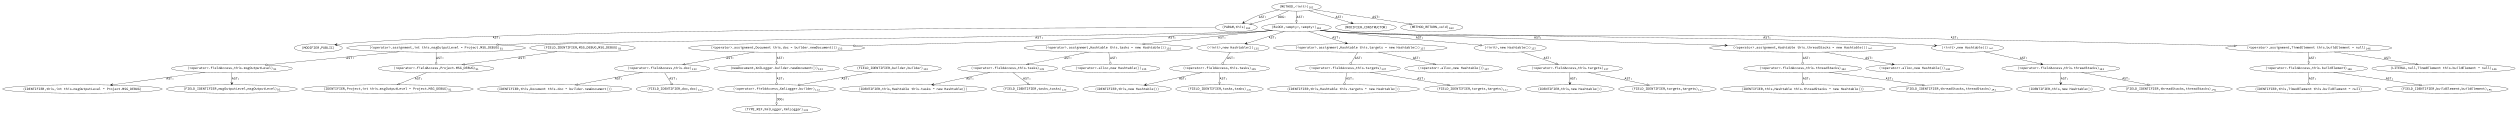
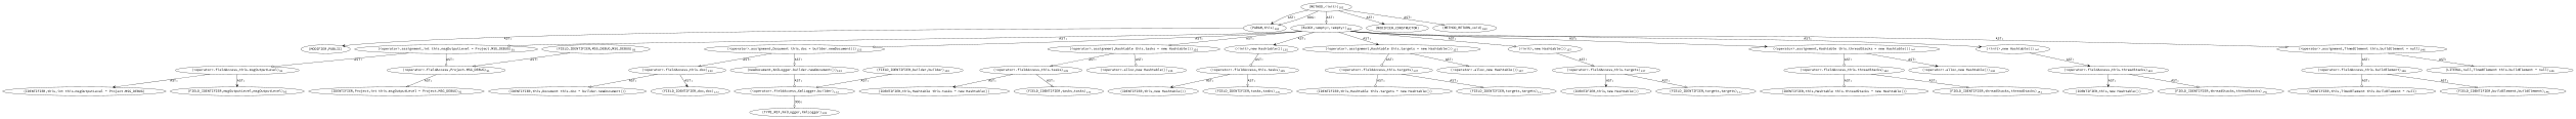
  digraph {
    fontname="Source Code Pro"
    node [fontname="Source Code Pro"]
    edge [arrowhead=odot fontname="Source Code Pro"]
    n1 [label=<(METHOD,&lt;init&gt;)<SUB>162</SUB>>]
    n2 [label=<(PARAM,this)<SUB>162</SUB>>]
    n3 [label=<(BLOCK,&lt;empty&gt;,&lt;empty&gt;)<SUB>161</SUB>>]
    n4 [label=<(MODIFIER,CONSTRUCTOR)>]
    n5 [label=<(METHOD_RETURN,void)<SUB>163</SUB>>]
    n6 [label=<(MODIFIER,PUBLIC)>]
    n7 [label=<(&lt;operator&gt;.assignment,int this.msgOutputLevel = Project.MSG_DEBUG)<SUB>91</SUB>>]
    n8 [label=<(&lt;operator&gt;.assignment,Document this.doc = builder.newDocument())<SUB>133</SUB>>]
    n9 [label=<(&lt;operator&gt;.assignment,Hashtable this.tasks = new Hashtable())<SUB>135</SUB>>]
    n10 [label=<(&lt;init&gt;,new Hashtable())<SUB>135</SUB>>]
    n11 [label=<(&lt;operator&gt;.assignment,Hashtable this.targets = new Hashtable())<SUB>137</SUB>>]
    n12 [label=<(&lt;init&gt;,new Hashtable())<SUB>137</SUB>>]
    n13 [label=<(&lt;operator&gt;.assignment,Hashtable this.threadStacks = new Hashtable())<SUB>142</SUB>>]
    n14 [label=<(&lt;init&gt;,new Hashtable())<SUB>142</SUB>>]
    n15 [label=<(&lt;operator&gt;.assignment,TimedElement this.buildElement = null)<SUB>146</SUB>>]
    n16 [label=<(&lt;operator&gt;.fieldAccess,this.msgOutputLevel)<SUB>91</SUB>>]
    n17 [label=<(&lt;operator&gt;.fieldAccess,Project.MSG_DEBUG)<SUB>91</SUB>>]
    n18 [label=<(&lt;operator&gt;.fieldAccess,this.doc)<SUB>133</SUB>>]
    n19 [label=<(newDocument,XmlLogger.builder.newDocument())<SUB>133</SUB>>]
    n20 [label=<(&lt;operator&gt;.fieldAccess,this.tasks)<SUB>135</SUB>>]
    n21 [label=<(&lt;operator&gt;.alloc,new Hashtable())<SUB>135</SUB>>]
    n22 [label=<(&lt;operator&gt;.fieldAccess,this.tasks)<SUB>135</SUB>>]
    n23 [label=<(&lt;operator&gt;.fieldAccess,this.targets)<SUB>137</SUB>>]
    n24 [label=<(&lt;operator&gt;.alloc,new Hashtable())<SUB>137</SUB>>]
    n25 [label=<(&lt;operator&gt;.fieldAccess,this.targets)<SUB>137</SUB>>]
    n26 [label=<(&lt;operator&gt;.fieldAccess,this.threadStacks)<SUB>142</SUB>>]
    n27 [label=<(&lt;operator&gt;.alloc,new Hashtable())<SUB>142</SUB>>]
    n28 [label=<(&lt;operator&gt;.fieldAccess,this.threadStacks)<SUB>142</SUB>>]
    n29 [label=<(&lt;operator&gt;.fieldAccess,this.buildElement)<SUB>146</SUB>>]
    n30 [label=<(LITERAL,null,TimedElement this.buildElement = null)<SUB>146</SUB>>]
    n31 [label=<(IDENTIFIER,this,int this.msgOutputLevel = Project.MSG_DEBUG)>]
    n32 [label=<(FIELD_IDENTIFIER,msgOutputLevel,msgOutputLevel)<SUB>93</SUB>>]
    n33 [label=<(IDENTIFIER,Project,int this.msgOutputLevel = Project.MSG_DEBUG)<SUB>91</SUB>>]
    n34 [label=<(FIELD_IDENTIFIER,MSG_DEBUG,MSG_DEBUG)<SUB>93</SUB>>]
    n35 [label=<(IDENTIFIER,this,Document this.doc = builder.newDocument())>]
    n36 [label=<(FIELD_IDENTIFIER,doc,doc)<SUB>133</SUB>>]
    n37 [label=<(&lt;operator&gt;.fieldAccess,XmlLogger.builder)<SUB>133</SUB>>]
    n38 [label=<(TYPE_REF,XmlLogger,XmlLogger)<SUB>133</SUB>>]
    n39 [label=<(FIELD_IDENTIFIER,builder,builder)<SUB>133</SUB>>]
    n40 [label=<(IDENTIFIER,this,Hashtable this.tasks = new Hashtable())>]
    n41 [label=<(FIELD_IDENTIFIER,tasks,tasks)<SUB>135</SUB>>]
    n42 [label=<(IDENTIFIER,this,new Hashtable())>]
    n43 [label=<(FIELD_IDENTIFIER,tasks,tasks)<SUB>135</SUB>>]
    n44 [label=<(IDENTIFIER,this,Hashtable this.targets = new Hashtable())>]
    n45 [label=<(FIELD_IDENTIFIER,targets,targets)<SUB>137</SUB>>]
    n46 [label=<(IDENTIFIER,this,new Hashtable())>]
    n47 [label=<(FIELD_IDENTIFIER,targets,targets)<SUB>137</SUB>>]
    n48 [label=<(IDENTIFIER,this,Hashtable this.threadStacks = new Hashtable())>]
    n49 [label=<(FIELD_IDENTIFIER,threadStacks,threadStacks)<SUB>142</SUB>>]
    n50 [label=<(IDENTIFIER,this,new Hashtable())>]
    n51 [label=<(FIELD_IDENTIFIER,threadStacks,threadStacks)<SUB>142</SUB>>]
    n52 [label=<(IDENTIFIER,this,TimedElement this.buildElement = null)>]
    n53 [label=<(FIELD_IDENTIFIER,buildElement,buildElement)<SUB>146</SUB>>]
    n1 -> n2 [arrowhead=vee label="AST: "]
    n1 -> n2 [label="DDG: "]
    n1 -> n3 [arrowhead=onormal label="AST: "]
    n1 -> n4 [arrowhead=vee label="AST: "]
    n1 -> n5 [label="AST: "]
    n2 -> n6 [arrowhead=vee label="AST: "]
    n3 -> n7 [label="AST: "]
    n3 -> n8 [label="AST: "]
    n3 -> n9 [label="AST: "]
    n3 -> n10 [arrowhead=vee label="AST: "]
    n3 -> n11 [arrowhead=vee label="AST: "]
    n3 -> n12 [label="AST: "]
    n3 -> n13 [arrowhead=vee label="AST: "]
    n3 -> n14 [arrowhead=vee label="AST: "]
    n3 -> n15 [arrowhead=onormal label="AST: "]
    n7 -> n16 [label="AST: "]
    n7 -> n17 [label="AST: "]
    n8 -> n18 [arrowhead=onormal label="AST: "]
    n8 -> n19 [arrowhead=onormal label="AST: "]
    n9 -> n20 [arrowhead=onormal label="AST: "]
    n9 -> n21 [label="AST: "]
    n10 -> n22 [label="AST: "]
    n11 -> n23 [label="AST: "]
    n11 -> n24 [arrowhead=onormal label="AST: "]
    n12 -> n25 [arrowhead=onormal label="AST: "]
    n13 -> n26 [label="AST: "]
    n13 -> n27 [arrowhead=vee label="AST: "]
    n14 -> n28 [arrowhead=vee label="AST: "]
    n15 -> n29 [arrowhead=onormal label="AST: "]
    n15 -> n30 [arrowhead=onormal label="AST: "]
    n16 -> n31 [arrowhead=vee label="AST: "]
    n16 -> n32 [arrowhead=vee label="AST: "]
    n17 -> n33 [arrowhead=onormal label="AST: "]
    n18 -> n35 [arrowhead=onormal label="AST: "]
-   n18 -> n36 [label="AST: "]
+   n18 -> n36 [arrowhead=vee label="AST: "]
    n19 -> n37 [label="AST: "]
    n20 -> n40 [arrowhead=vee label="AST: "]
    n20 -> n41 [arrowhead=onormal label="AST: "]
    n22 -> n42 [arrowhead=vee label="AST: "]
    n22 -> n43 [arrowhead=onormal label="AST: "]
    n23 -> n44 [label="AST: "]
    n23 -> n45 [arrowhead=onormal label="AST: "]
    n25 -> n46 [arrowhead=vee label="AST: "]
    n25 -> n47 [arrowhead=onormal label="AST: "]
    n26 -> n48 [label="AST: "]
    n26 -> n49 [label="AST: "]
    n28 -> n50 [arrowhead=vee label="AST: "]
    n28 -> n51 [arrowhead=onormal label="AST: "]
    n29 -> n52 [label="AST: "]
    n29 -> n53 [label="AST: "]
    n34 -> n17 [arrowhead=onormal label="AST: "]
    n37 -> n38 [arrowhead=onormal label="DDG: "]
    n39 -> n37 [label="AST: "]
  }
